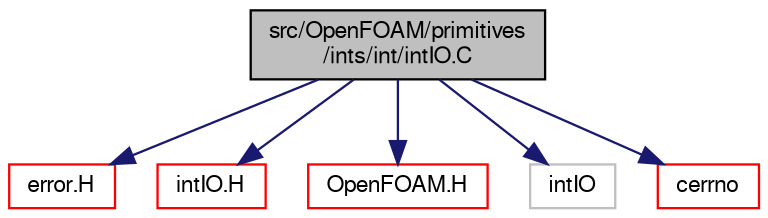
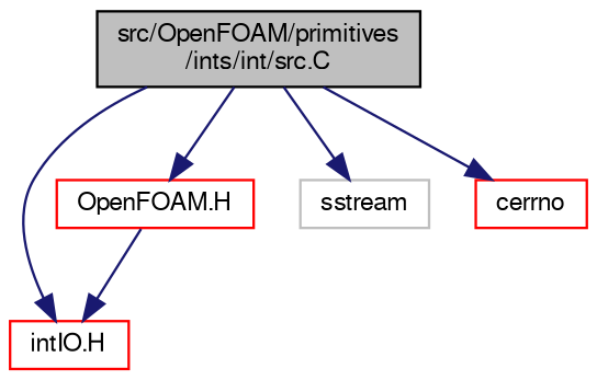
  digraph {
    node [color=red fontname=FreeSans fontsize=10 shape=record]
    edge [color=midnightblue fontname=FreeSans fontsize=10 labelfontname=FreeSans labelfontsize=10 style=solid]
-   n1 [color=black fillcolor=grey75 fontcolor=black height=0.2 label="src/OpenFOAM/primitives\l/ints/int/intIO.C" style=filled width=0.4]
-   n2 [height=0.2 label="error.H" width=0.4]
+   n1 [color=black fillcolor=grey75 fontcolor=black height=0.2 label="src/OpenFOAM/primitives\l/ints/int/src.C" style=filled width=0.4]
    n3 [height=0.2 label="intIO.H" width=0.4]
    n4 [height=0.2 label="OpenFOAM.H" width=0.4]
-   n5 [color=grey75 height=0.2 label=intIO width=0.4]
+   n5 [color=grey75 height=0.2 label=sstream width=0.4]
    n6 [height=0.2 label=cerrno width=0.4]
-   n1 -> n2
    n1 -> n3
    n1 -> n4
    n1 -> n5
    n1 -> n6
+   n4 -> n3
  }
